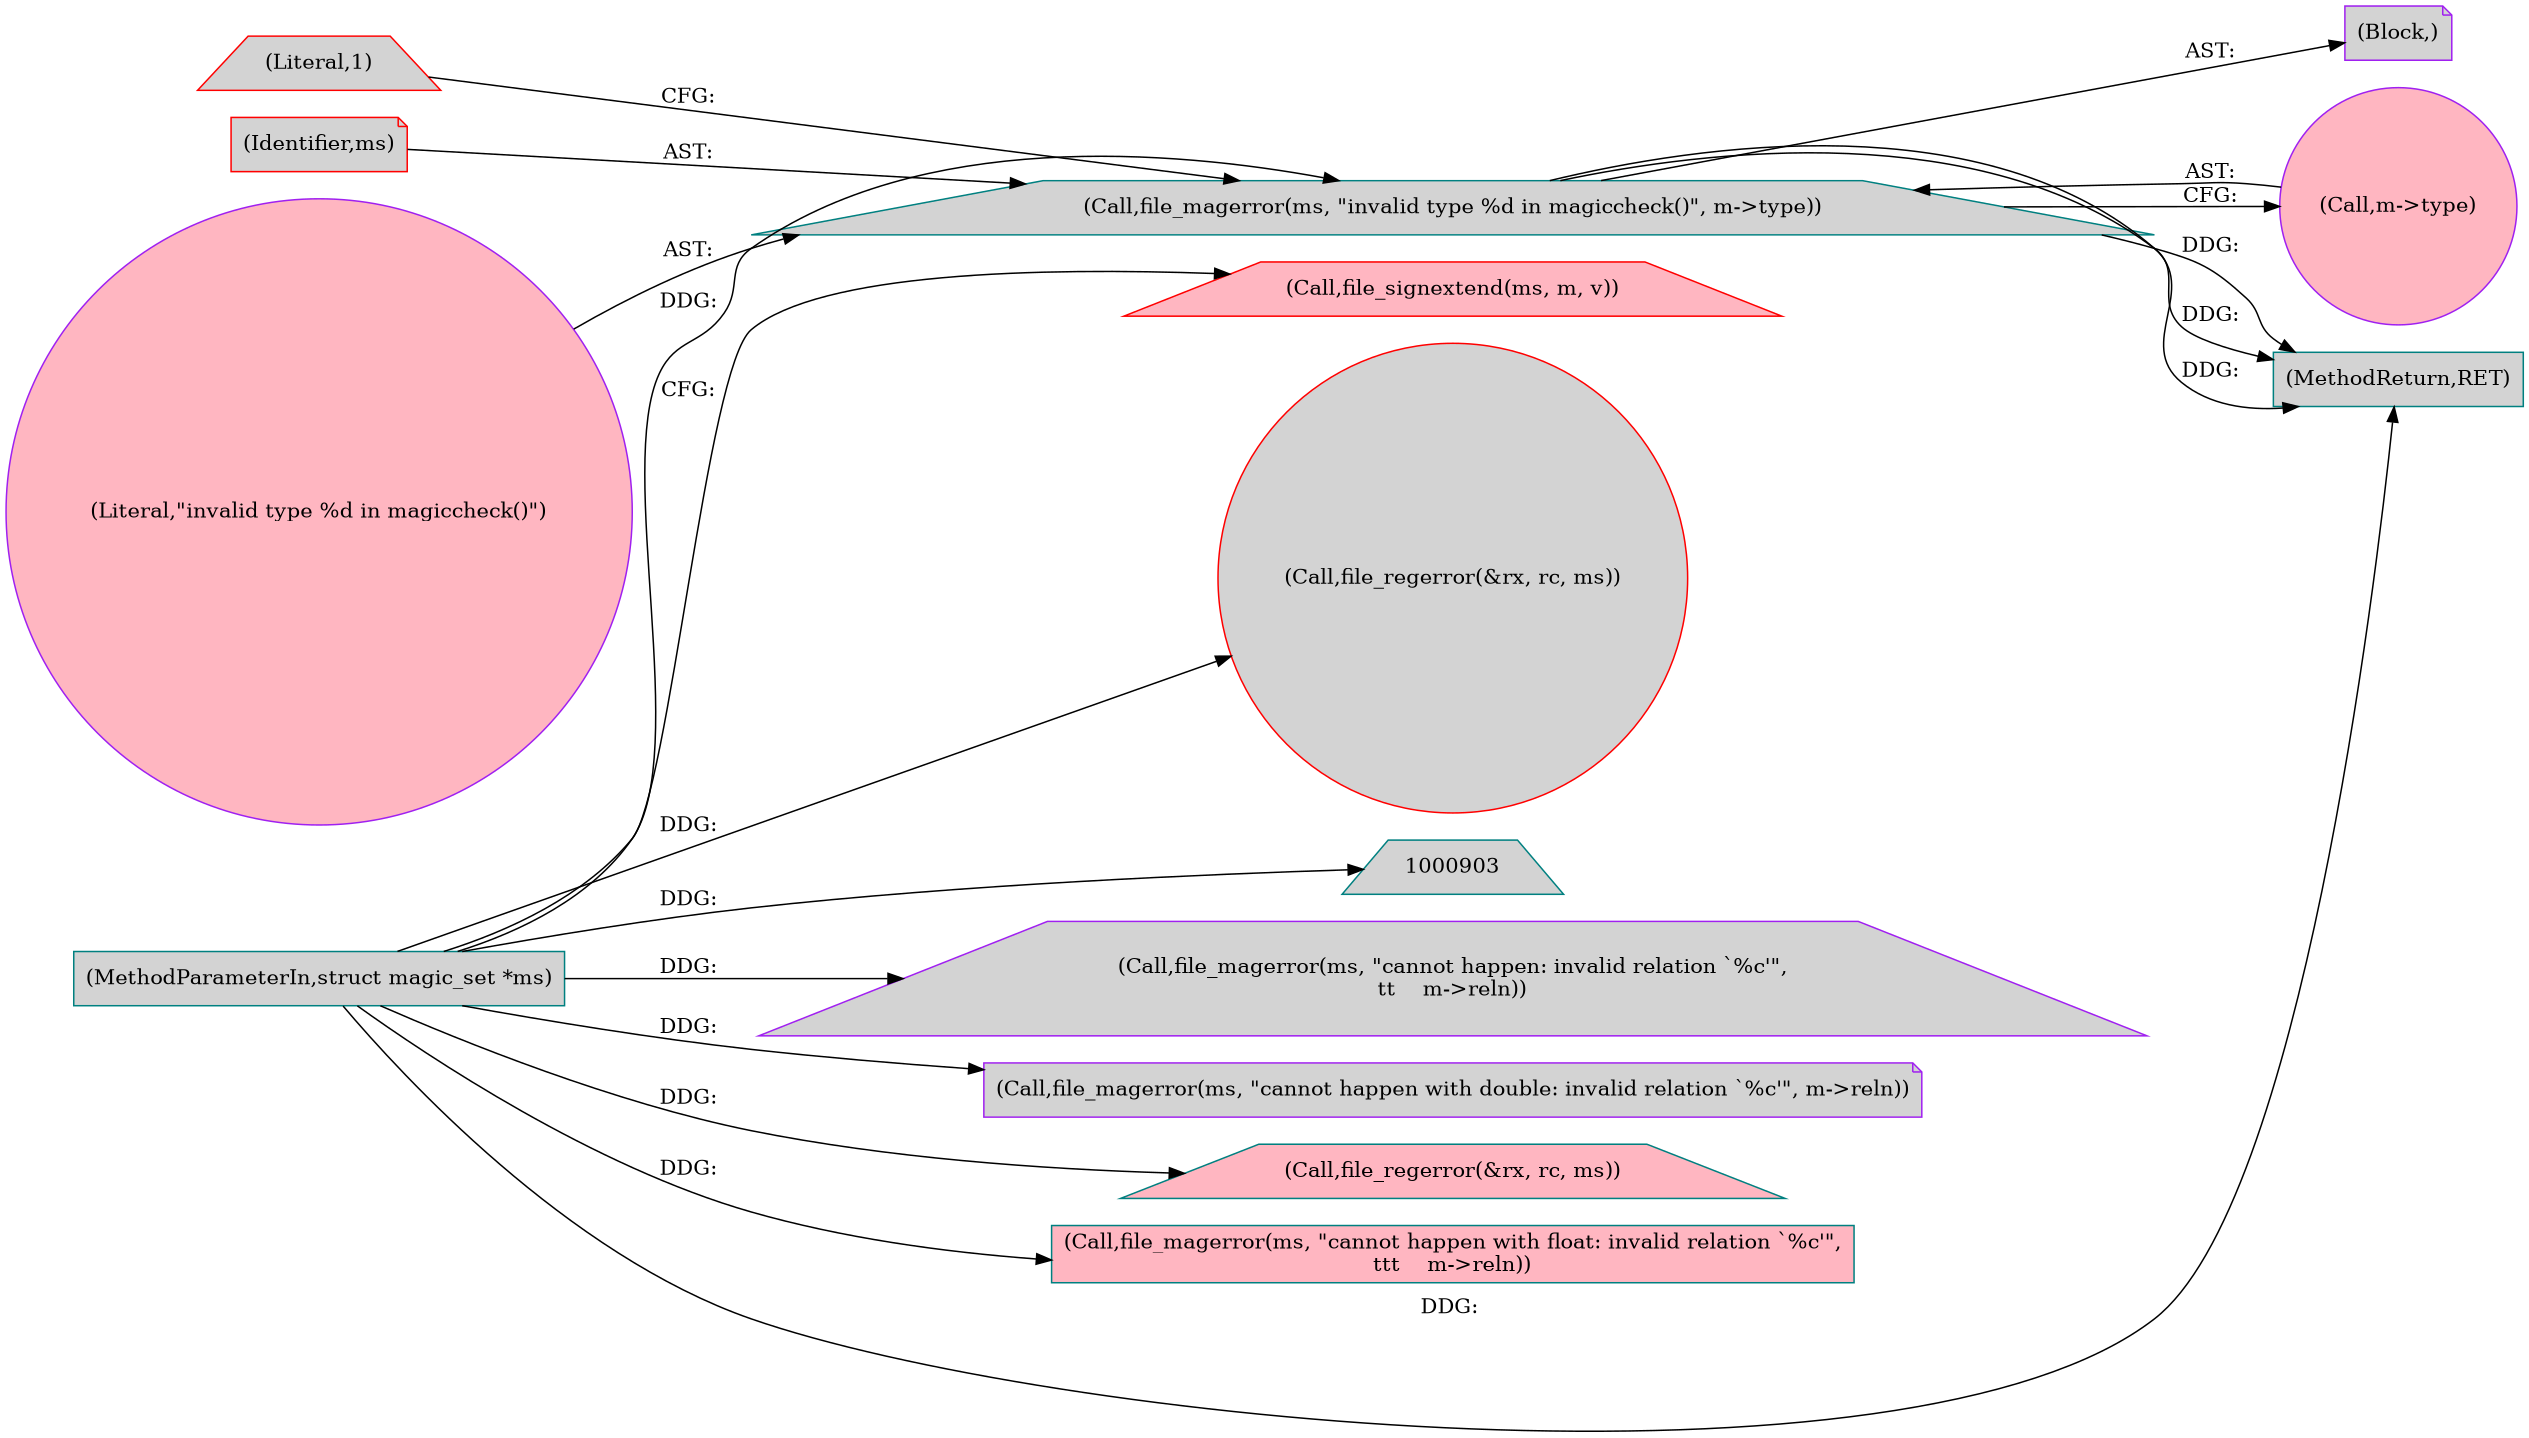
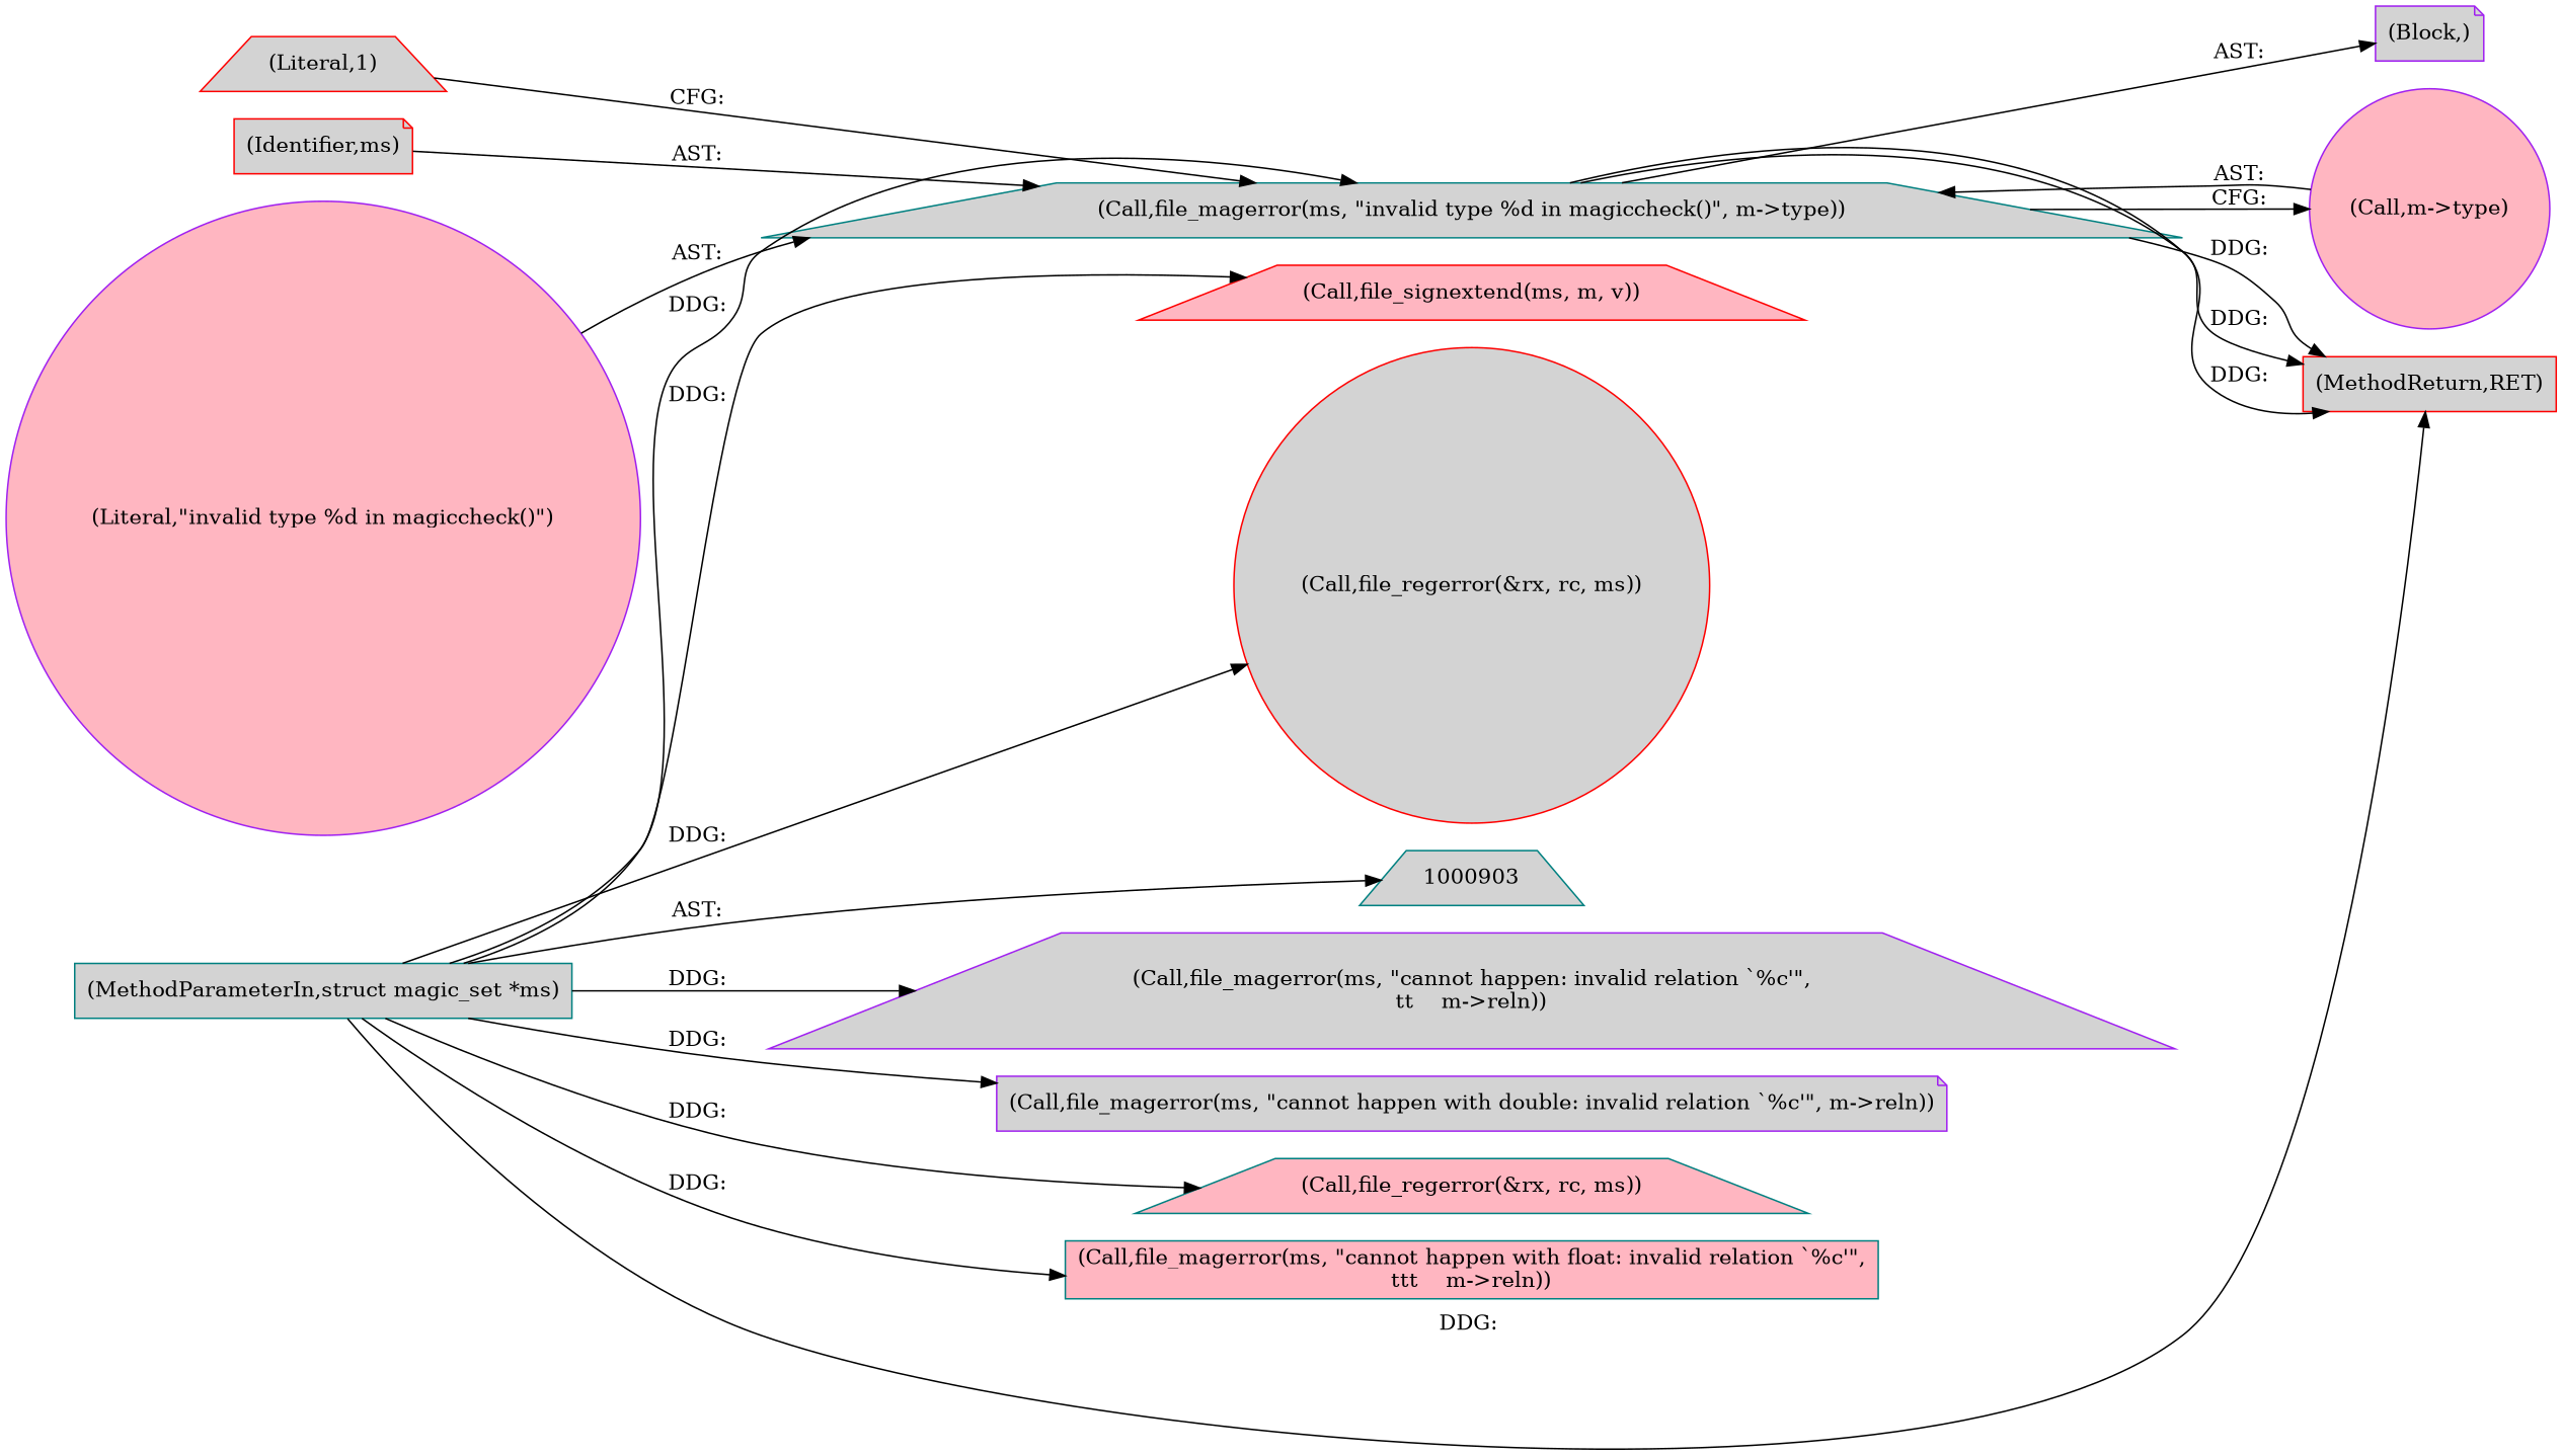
  digraph {
    rankdir=LR
    node [color=teal fillcolor=lightgrey shape=trapezium style=filled]
    n1 [label="(Call,file_magerror(ms, \"invalid type %d in magiccheck()\", m->type))"]
    n2 [color=purple label="(Block,)" shape=note]
    n3 [color=purple fillcolor=lightpink label="(Call,m->type)" shape=circle]
-   n4 [label="(MethodReturn,RET)" shape=box]
+   n4 [color=red label="(MethodReturn,RET)" shape=box]
    n5 [label="(MethodParameterIn,struct magic_set *ms)" shape=box]
    n6 [color=purple label="(Call,file_magerror(ms, \"cannot happen: invalid relation `%c'\",\n\t\t    m->reln))"]
    n7 [color=purple label="(Call,file_magerror(ms, \"cannot happen with double: invalid relation `%c'\", m->reln))" shape=note]
    n8 [fillcolor=lightpink label="(Call,file_regerror(&rx, rc, ms))"]
    n9 [fillcolor=lightpink label="(Call,file_magerror(ms, \"cannot happen with float: invalid relation `%c'\",\n\t\t\t    m->reln))" shape=box]
    n10 [color=red fillcolor=lightpink label="(Call,file_signextend(ms, m, v))"]
    n11 [color=red label="(Call,file_regerror(&rx, rc, ms))" shape=circle]
    n12 [label=1000903]
    n13 [color=red label="(Literal,1)"]
    n14 [color=red label="(Identifier,ms)" shape=note]
    n15 [color=purple fillcolor=lightpink label="(Literal,\"invalid type %d in magiccheck()\")" shape=circle]
    n1 -> n2 [label="AST: "]
    n1 -> n3 [label="CFG: "]
    n1 -> n4 [label="DDG: "]
    n1 -> n4 [label="DDG: "]
    n1 -> n4 [label="DDG: "]
    n3 -> n1 [label="AST: "]
    n5 -> n1 [label="DDG: "]
    n5 -> n4 [label="DDG: "]
    n5 -> n6 [label="DDG: "]
    n5 -> n7 [label="DDG: "]
    n5 -> n8 [label="DDG: "]
    n5 -> n9 [label="DDG: "]
-   n5 -> n10 [label="CFG: "]
+   n5 -> n10 [label="DDG: "]
    n5 -> n11 [label="DDG: "]
-   n5 -> n12 [label="DDG: "]
+   n5 -> n12 [label="AST: "]
    n13 -> n1 [label="CFG: "]
    n14 -> n1 [label="AST: "]
    n15 -> n1 [label="AST: "]
  }
